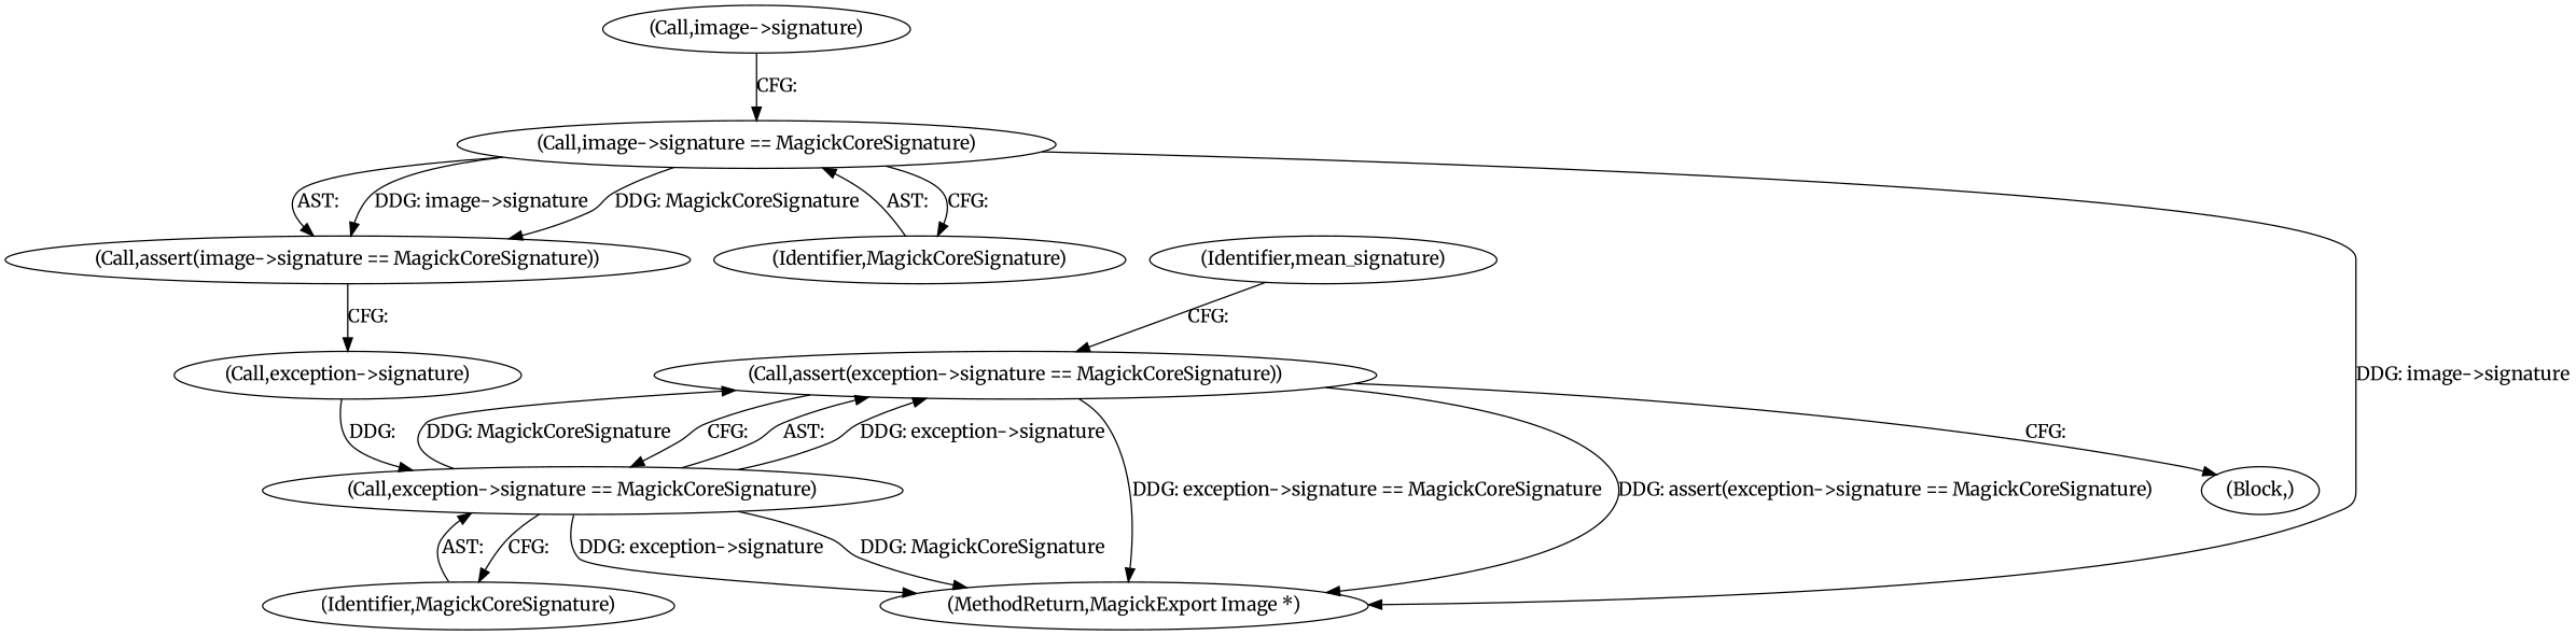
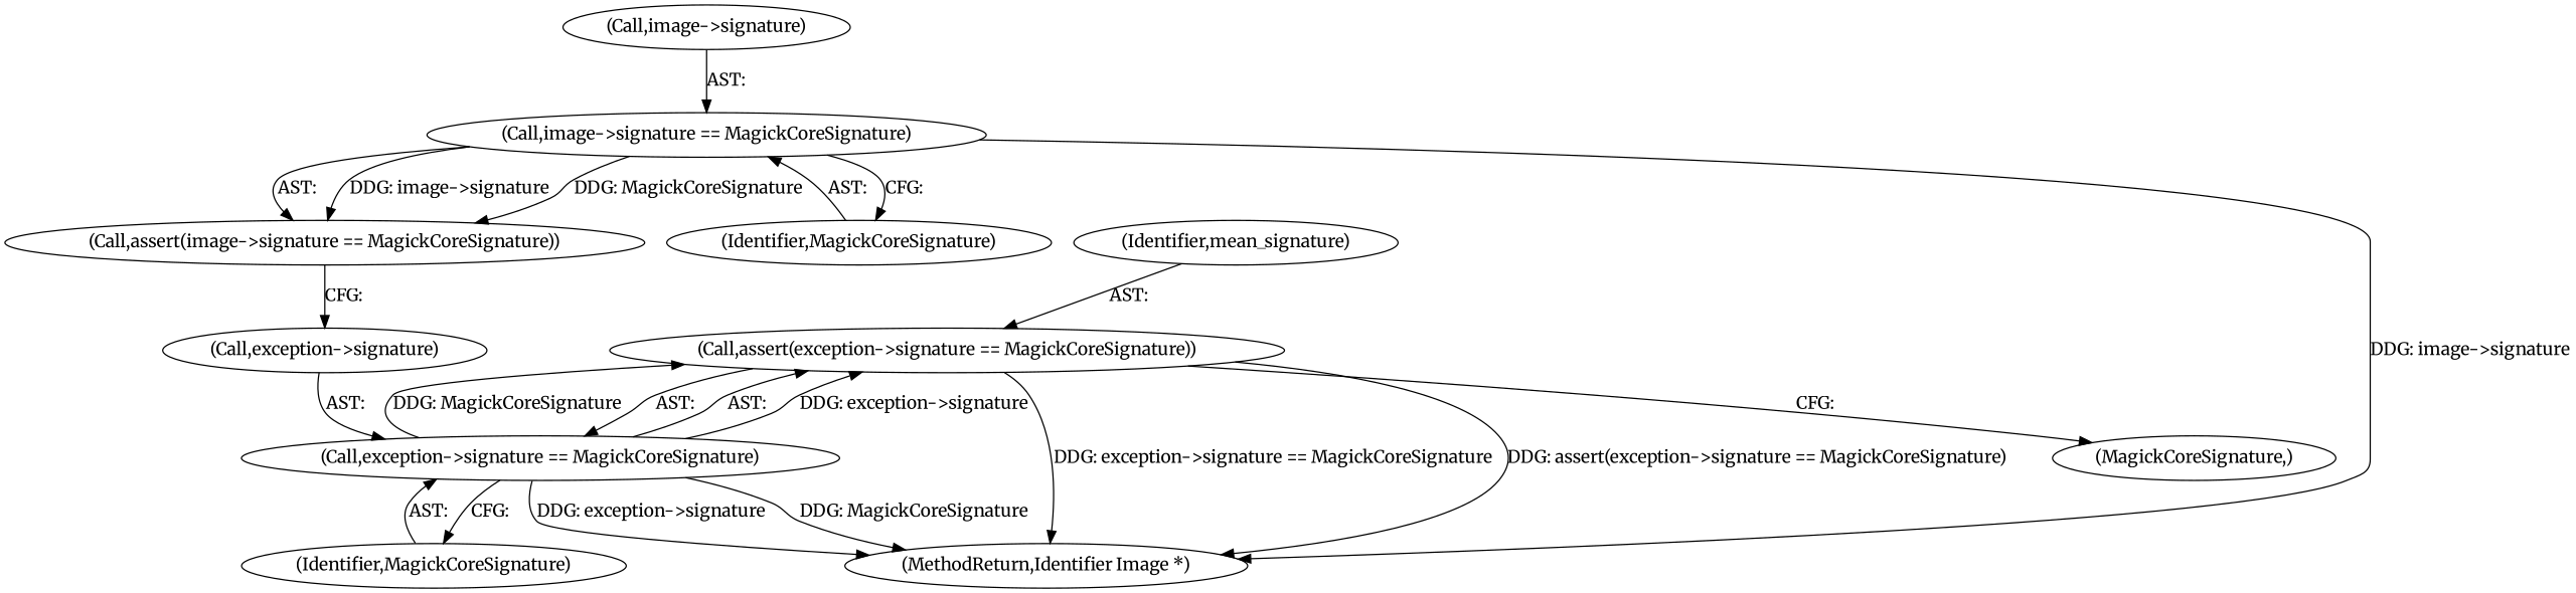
  digraph {
    fontname=Merriweather
    node [fontname=Merriweather]
    edge [fontname=Merriweather]
    n1 [label="(Call,assert(exception->signature == MagickCoreSignature))"]
    n2 [label="(Call,exception->signature == MagickCoreSignature)"]
-   n3 [label="(Block,)"]
-   n4 [label="(MethodReturn,MagickExport Image *)"]
+   n3 [label="(MagickCoreSignature,)"]
+   n4 [label="(MethodReturn,Identifier Image *)"]
    n5 [label="(Identifier,MagickCoreSignature)"]
    n6 [label="(Call,image->signature == MagickCoreSignature)"]
    n7 [label="(Identifier,MagickCoreSignature)"]
    n8 [label="(Call,assert(image->signature == MagickCoreSignature))"]
    n9 [label="(Call,exception->signature)"]
    n10 [label="(Identifier,mean_signature)"]
    n11 [label="(Call,image->signature)"]
-   n1 -> n2 [label="CFG: "]
+   n1 -> n2 [label="AST: "]
    n1 -> n3 [label="CFG: "]
    n1 -> n4 [label="DDG: exception->signature == MagickCoreSignature"]
    n1 -> n4 [label="DDG: assert(exception->signature == MagickCoreSignature)"]
    n2 -> n1 [label="AST: "]
    n2 -> n1 [label="DDG: exception->signature"]
    n2 -> n1 [label="DDG: MagickCoreSignature"]
    n2 -> n4 [label="DDG: MagickCoreSignature"]
    n2 -> n4 [label="DDG: exception->signature"]
    n2 -> n5 [label="CFG: "]
    n5 -> n2 [label="AST: "]
    n6 -> n4 [label="DDG: image->signature"]
    n6 -> n7 [label="CFG: "]
    n6 -> n8 [label="AST: "]
    n6 -> n8 [label="DDG: image->signature"]
    n6 -> n8 [label="DDG: MagickCoreSignature"]
    n7 -> n6 [label="AST: "]
    n8 -> n9 [label="CFG: "]
-   n9 -> n2 [label="DDG: "]
-   n10 -> n1 [label="CFG: "]
-   n11 -> n6 [label="CFG: "]
+   n9 -> n2 [label="AST: "]
+   n10 -> n1 [label="AST: "]
+   n11 -> n6 [label="AST: "]
  }
